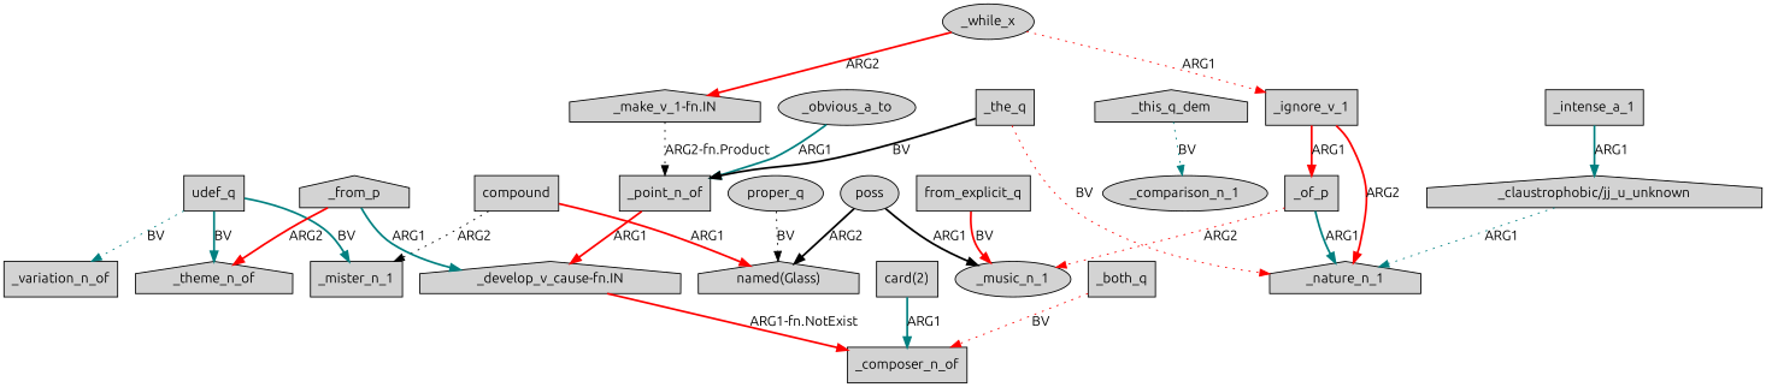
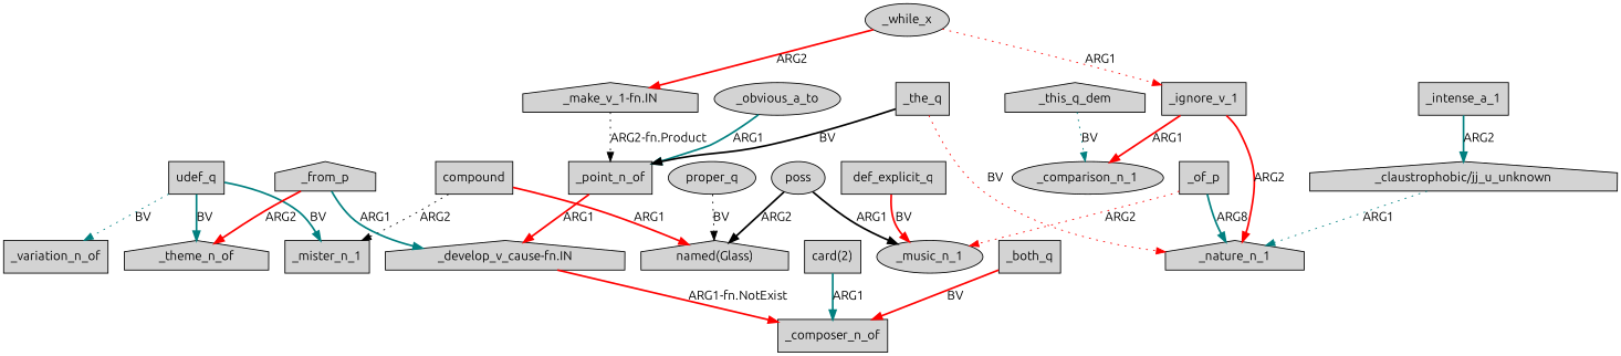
  digraph {
    fontname=Ubuntu
    node [fontname=Ubuntu shape=box style=filled]
    edge [color=red fontname=Ubuntu style=bold]
    _theme_n_of [shape=house]
    udef_q
    _mister_n_1
    _variation_n_of
    "card(2)"
    _composer_n_of
    poss [shape=ellipse]
    _music_n_1 [shape=ellipse]
    "named(Glass)" [shape=house]
    compound
-   def_explicit_q [label=from_explicit_q]
+   def_explicit_q
    _of_p
    _nature_n_1 [shape=house]
    _from_p [shape=house]
    "_develop_v_cause-fn.IN" [shape=house]
    "_make_v_1-fn.IN" [shape=house]
    _point_n_of
    _ignore_v_1
    _comparison_n_1 [shape=ellipse]
    _obvious_a_to [shape=ellipse]
    "_claustrophobic/jj_u_unknown" [shape=house]
    _both_q
    _intense_a_1
    _the_q
    _while_x [shape=ellipse]
    proper_q [shape=ellipse]
    _this_q_dem [shape=house]
    udef_q -> _theme_n_of [color=teal label=BV]
    udef_q -> _mister_n_1 [color=teal label=BV]
    udef_q -> _variation_n_of [color=teal label=BV style=dotted]
    "card(2)" -> _composer_n_of [color=teal label=ARG1]
    poss -> _music_n_1 [color=black label=ARG1]
    poss -> "named(Glass)" [color=black label=ARG2]
    compound -> _mister_n_1 [color=black label=ARG2 style=dotted]
    compound -> "named(Glass)" [label=ARG1]
    def_explicit_q -> _music_n_1 [label=BV]
    _of_p -> _music_n_1 [label=ARG2 style=dotted]
-   _of_p -> _nature_n_1 [color=teal label=ARG1]
+   _of_p -> _nature_n_1 [color=teal label=ARG8]
    _from_p -> _theme_n_of [label=ARG2]
    _from_p -> "_develop_v_cause-fn.IN" [color=teal label=ARG1]
    "_develop_v_cause-fn.IN" -> _composer_n_of [label="ARG1-fn.NotExist"]
    "_make_v_1-fn.IN" -> _point_n_of [color=black label="ARG2-fn.Product" style=dotted]
    _point_n_of -> "_develop_v_cause-fn.IN" [label=ARG1]
    _ignore_v_1 -> _nature_n_1 [label=ARG2]
-   _ignore_v_1 -> _of_p [label=ARG1]
+   _ignore_v_1 -> _comparison_n_1 [label=ARG1]
    _obvious_a_to -> _point_n_of [color=teal label=ARG1]
    "_claustrophobic/jj_u_unknown" -> _nature_n_1 [color=teal label=ARG1 style=dotted]
-   _both_q -> _composer_n_of [label=BV style=dotted]
-   _intense_a_1 -> "_claustrophobic/jj_u_unknown" [color=teal label=ARG1]
+   _both_q -> _composer_n_of [label=BV]
+   _intense_a_1 -> "_claustrophobic/jj_u_unknown" [color=teal label=ARG2]
    _the_q -> _nature_n_1 [label=BV style=dotted]
    _the_q -> _point_n_of [color=black label=BV]
    _while_x -> "_make_v_1-fn.IN" [label=ARG2]
    _while_x -> _ignore_v_1 [label=ARG1 style=dotted]
    proper_q -> "named(Glass)" [color=black label=BV style=dotted]
    _this_q_dem -> _comparison_n_1 [color=teal label=BV style=dotted]
  }
